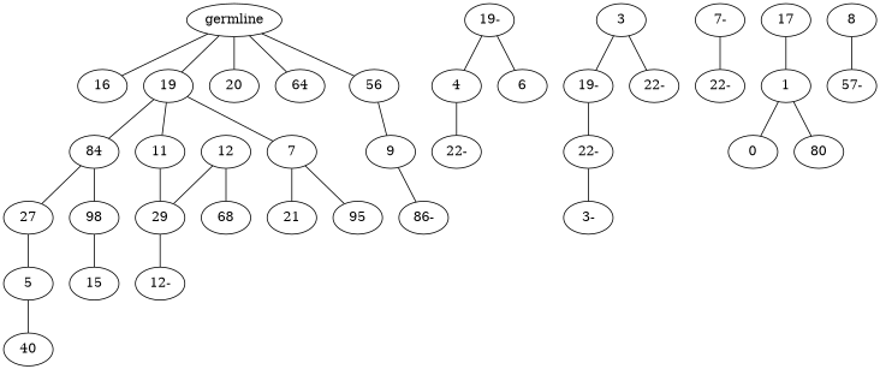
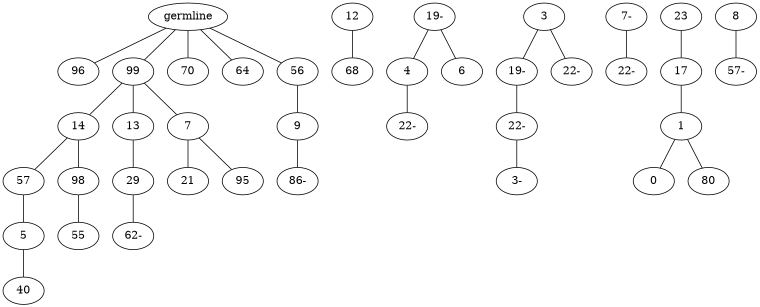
  graph {
    n1 [label=germline]
-   n2 [label=16]
-   n3 [label=19]
-   n4 [label=20]
+   n2 [label=96]
+   n3 [label=99]
+   n4 [label=70]
    n5 [label=64]
    n6 [label=56]
-   n7 [label=84]
-   n8 [label=27]
+   n7 [label=14]
+   n8 [label=57]
    n9 [label=98]
-   n10 [label=11]
+   n10 [label=13]
    n11 [label=7]
    n12 [label=9]
    n13 [label=5]
-   n14 [label=15]
+   n14 [label=55]
    n15 [label=40]
    n16 [label=29]
    n17 [label=21]
    n18 [label=95]
    n19 [label=12]
    n20 [label=68]
-   n21 [label="12-"]
+   n21 [label="62-"]
    n22 [label="19-"]
    n23 [label=4]
    n24 [label=6]
    n25 [label=3]
    n26 [label="19-"]
    n27 [label="22-"]
    n28 [label="22-"]
    n29 [label="22-"]
    n30 [label="7-"]
    n31 [label="22-"]
    n32 [label="3-"]
+   n33 [label=23]
    n34 [label=17]
    n35 [label=1]
    n36 [label=0]
    n37 [label=80]
    n38 [label=8]
    n39 [label="57-"]
    n40 [label="86-"]
    n1 -- n2
    n1 -- n3
    n1 -- n4
    n1 -- n5
    n1 -- n6
    n3 -- n7
    n3 -- n10
    n3 -- n11
    n6 -- n12
    n7 -- n8
    n7 -- n9
    n8 -- n13
    n9 -- n14
    n10 -- n16
    n11 -- n17
    n11 -- n18
    n12 -- n40
    n13 -- n15
    n16 -- n21
-   n19 -- n16
    n19 -- n20
    n22 -- n23
    n22 -- n24
    n23 -- n28
    n25 -- n26
    n25 -- n27
    n26 -- n29
    n29 -- n32
    n30 -- n31
+   n33 -- n34
    n34 -- n35
    n35 -- n36
    n35 -- n37
    n38 -- n39
  }
